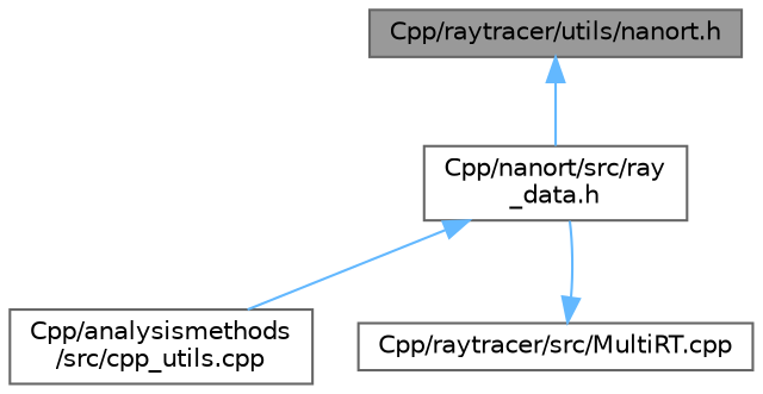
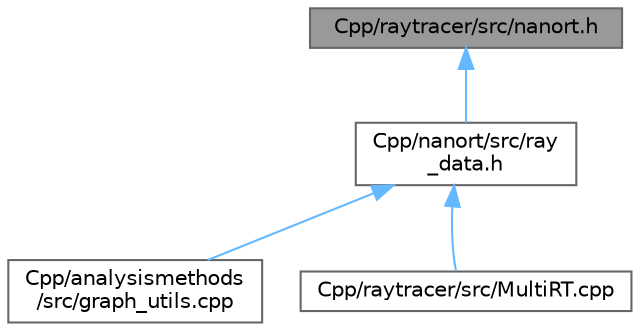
  digraph {
    node [color=grey40 fillcolor=white fontname=Helvetica fontsize=10 shape=box style=filled]
    edge [color=steelblue1 dir=back fontname=Helvetica fontsize=10 labelfontname=Helvetica labelfontsize=10 style=solid]
-   n1 [color=gray40 fillcolor=grey60 fontcolor=black height=0.2 label="Cpp/raytracer/utils/nanort.h" width=0.4]
+   n1 [color=gray40 fillcolor=grey60 fontcolor=black height=0.2 label="Cpp/raytracer/src/nanort.h" width=0.4]
    n2 [height=0.2 label="Cpp/nanort/src/ray\l_data.h" width=0.4]
-   n3 [height=0.2 label="Cpp/analysismethods\l/src/cpp_utils.cpp" width=0.4]
+   n3 [height=0.2 label="Cpp/analysismethods\l/src/graph_utils.cpp" width=0.4]
    n4 [height=0.2 label="Cpp/raytracer/src/MultiRT.cpp" width=0.4]
    n1 -> n2
    n2 -> n3
-   n4 -> n2
+   n2 -> n4
  }
